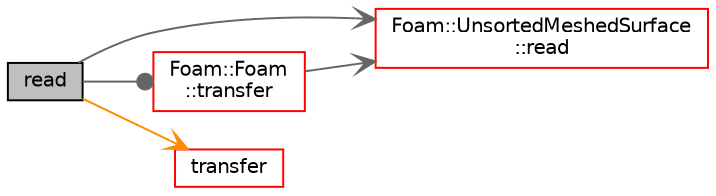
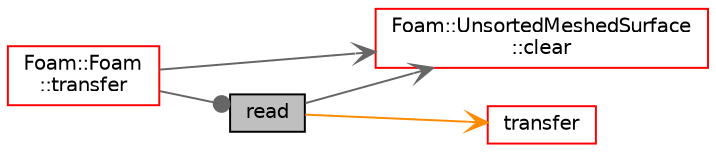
  digraph {
    rankdir=LR
    node [color=red fontname=Helvetica fontsize=10 shape=record]
    edge [arrowhead=vee color=gray40 fontname=Helvetica fontsize=10 labelfontname=Helvetica labelfontsize=10 style=solid]
    n1 [color=black fillcolor=grey75 fontcolor=black height=0.2 label=read style=filled width=0.4]
-   n2 [height=0.2 label="Foam::UnsortedMeshedSurface\l::read" width=0.4]
+   n2 [height=0.2 label="Foam::UnsortedMeshedSurface\l::clear" width=0.4]
    n3 [height=0.2 label="Foam::Foam\l::transfer" width=0.4]
    n4 [height=0.2 label=transfer width=0.4]
    n1 -> n2
-   n1 -> n3 [arrowhead=dot]
+   n3 -> n1 [arrowhead=dot]
    n1 -> n4 [color=darkorange]
    n3 -> n2
  }
